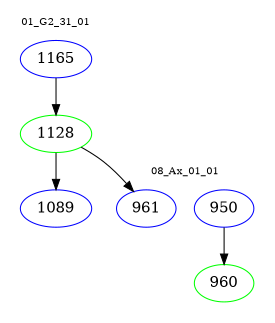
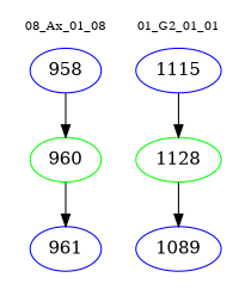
  digraph {
    node [color=blue]
    edge [color=black]
    n1 [color=green label=960]
-   n2 [label=950]
+   n2 [label=958]
    n3 [label=961]
    n4 [color=green label=1128]
    n5 [label=1089]
-   n6 [label=1165]
+   n6 [label=1115]
    subgraph cluster_1 {
      color=white
      fontsize=10
-     label="08_Ax_01_01"
+     label="08_Ax_01_08"
      n1
      n2
      n3
    }
    subgraph cluster_2 {
      color=white
      fontsize=10
-     label="01_G2_31_01"
+     label="01_G2_01_01"
      n4
      n5
      n6
    }
-   n4 -> n3
+   n1 -> n3
    n2 -> n1
    n4 -> n5
    n6 -> n4
  }
